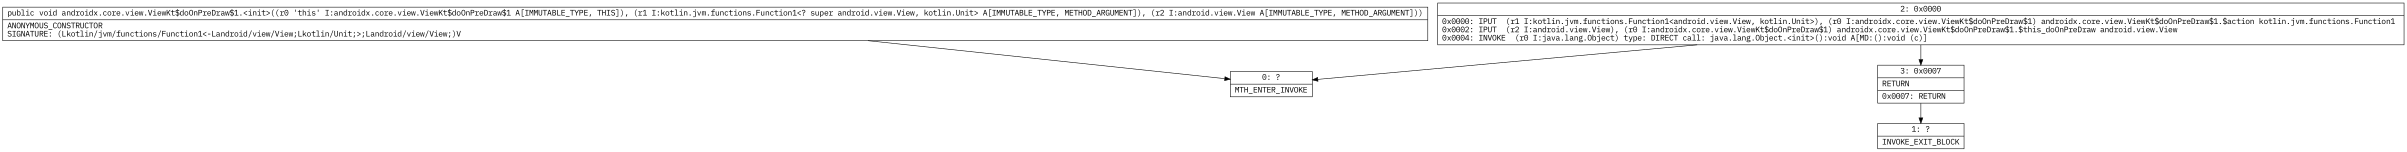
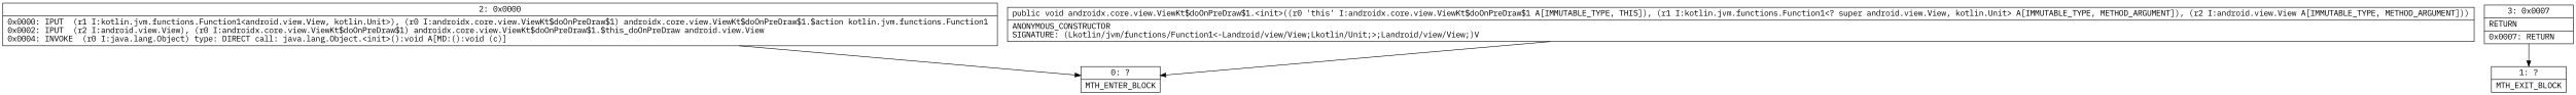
  digraph {
    fontname="IBM Plex Mono"
    node [fontname="IBM Plex Mono" shape=record]
    edge [fontname="IBM Plex Mono"]
-   n1 [label="{0\:\ ?|MTH_ENTER_INVOKE\l}"]
+   n1 [label="{0\:\ ?|MTH_ENTER_BLOCK\l}"]
    n2 [label="{2\:\ 0x0000|0x0000: IPUT  (r1 I:kotlin.jvm.functions.Function1\<android.view.View, kotlin.Unit\>), (r0 I:androidx.core.view.ViewKt$doOnPreDraw$1) androidx.core.view.ViewKt$doOnPreDraw$1.$action kotlin.jvm.functions.Function1 \l0x0002: IPUT  (r2 I:android.view.View), (r0 I:androidx.core.view.ViewKt$doOnPreDraw$1) androidx.core.view.ViewKt$doOnPreDraw$1.$this_doOnPreDraw android.view.View \l0x0004: INVOKE  (r0 I:java.lang.Object) type: DIRECT call: java.lang.Object.\<init\>():void A[MD:():void (c)]\l}"]
    n3 [label="{3\:\ 0x0007|RETURN\l|0x0007: RETURN   \l}"]
-   n4 [label="{1\:\ ?|INVOKE_EXIT_BLOCK\l}"]
+   n4 [label="{1\:\ ?|MTH_EXIT_BLOCK\l}"]
    n5 [label="{public void androidx.core.view.ViewKt$doOnPreDraw$1.\<init\>((r0 'this' I:androidx.core.view.ViewKt$doOnPreDraw$1 A[IMMUTABLE_TYPE, THIS]), (r1 I:kotlin.jvm.functions.Function1\<? super android.view.View, kotlin.Unit\> A[IMMUTABLE_TYPE, METHOD_ARGUMENT]), (r2 I:android.view.View A[IMMUTABLE_TYPE, METHOD_ARGUMENT]))  | ANONYMOUS_CONSTRUCTOR\lSIGNATURE: (Lkotlin\/jvm\/functions\/Function1\<\-Landroid\/view\/View;Lkotlin\/Unit;\>;Landroid\/view\/View;)V\l}"]
    n2 -> n1
-   n2 -> n3
    n3 -> n4
    n5 -> n1
  }
